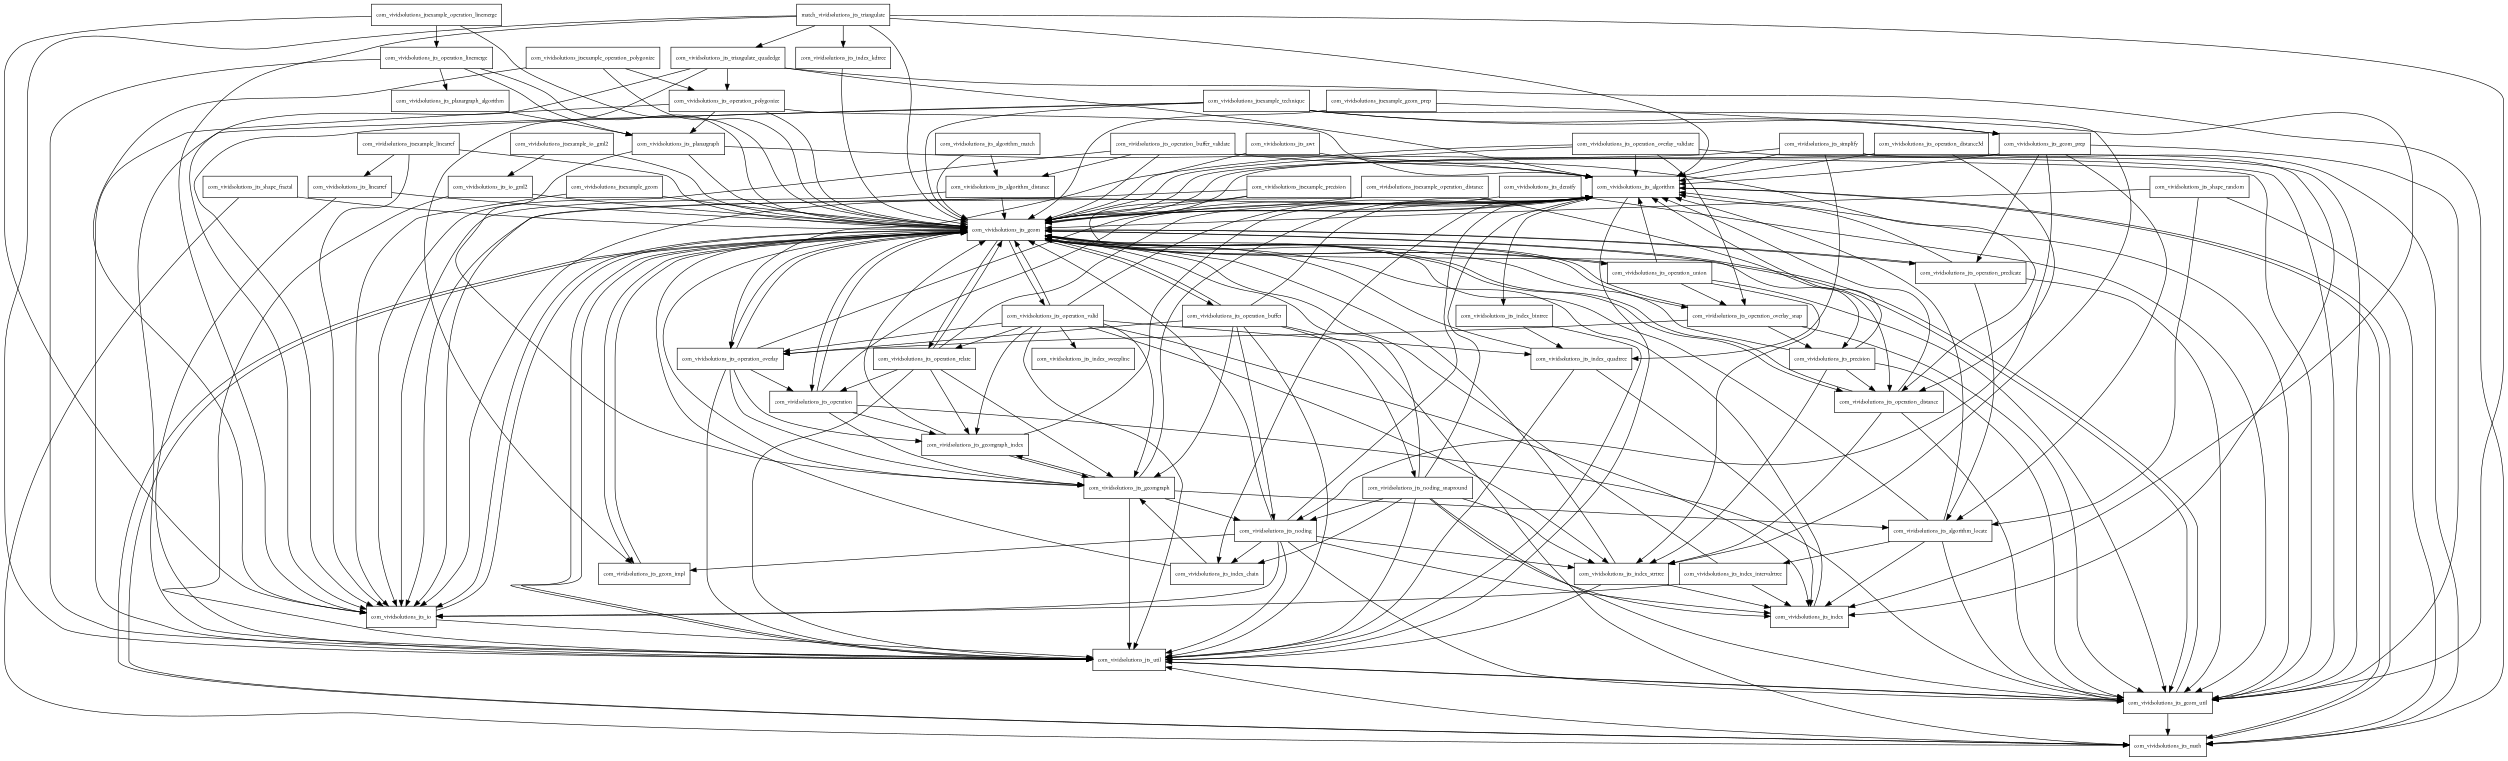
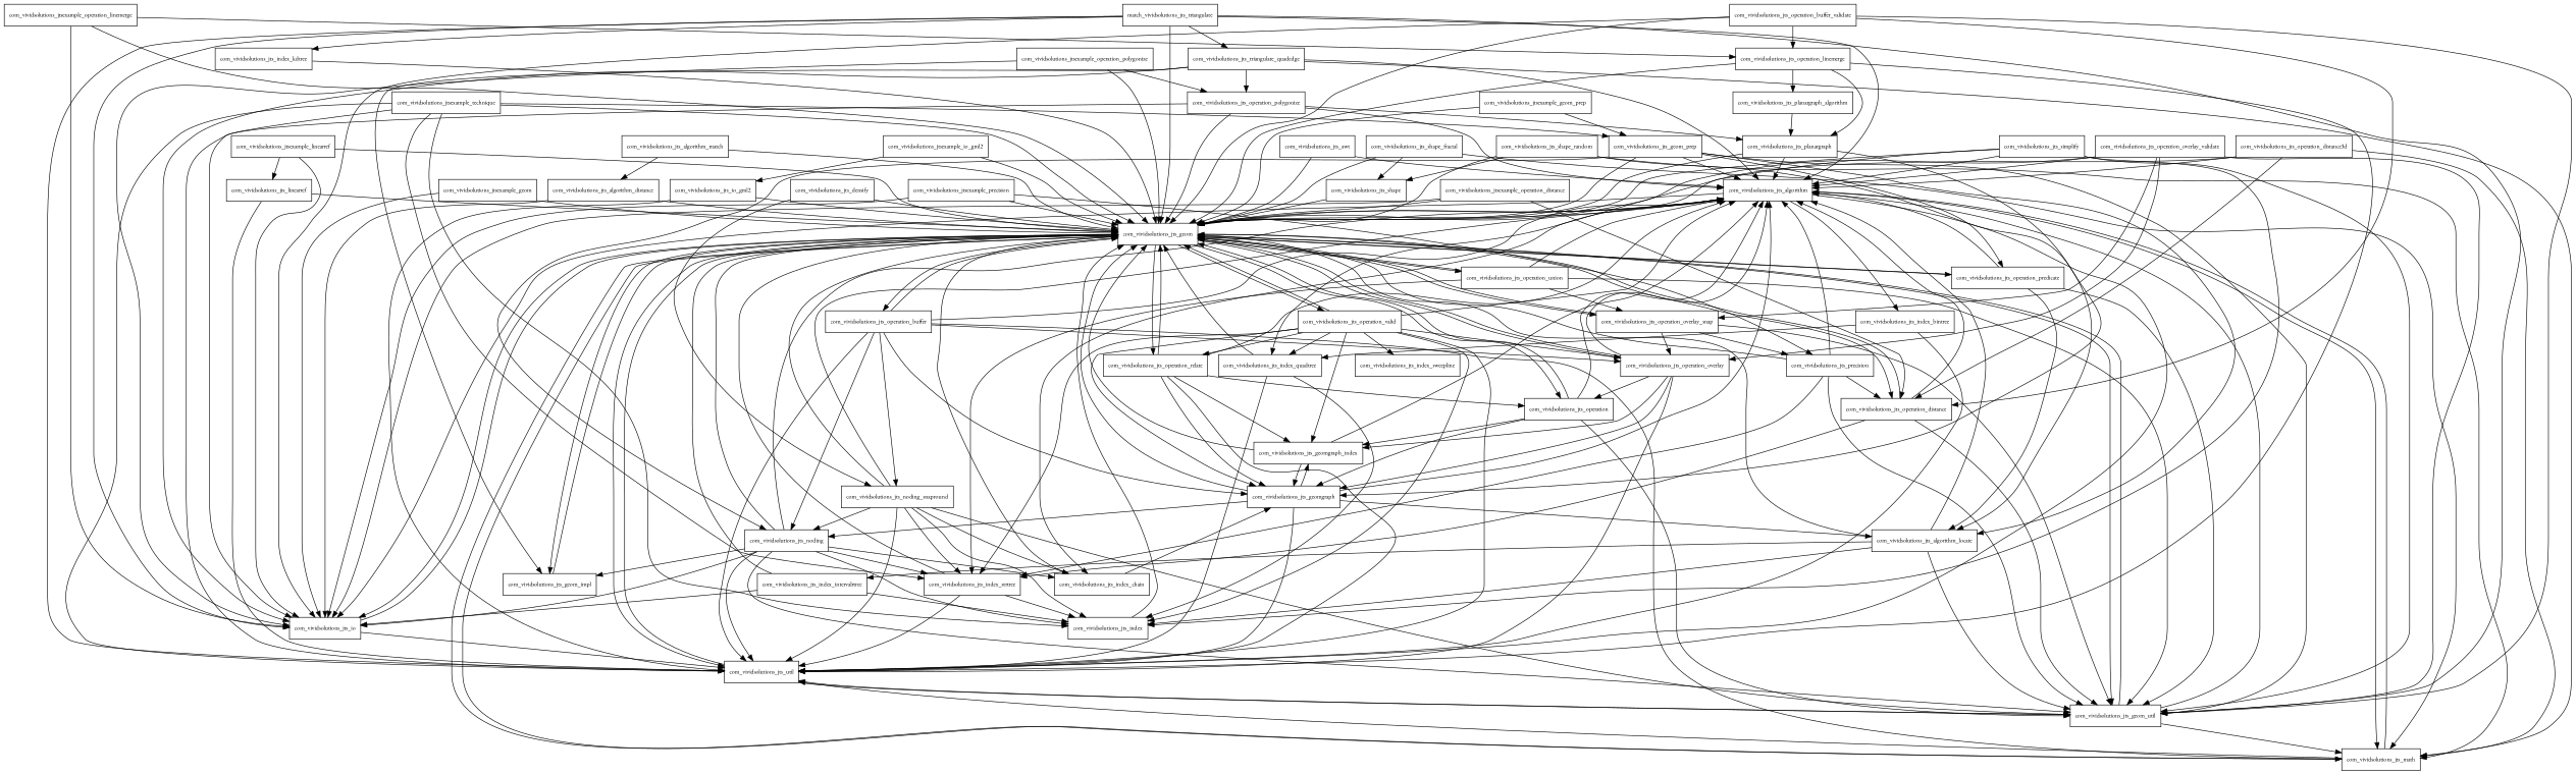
  digraph {
    fontname="EB Garamond"
    node [fontname="EB Garamond" fontsize=10.0 shape=box]
    edge [fontname="EB Garamond"]
    com_vividsolutions_jts_algorithm
    com_vividsolutions_jts_geom
    com_vividsolutions_jts_index_bintree
    com_vividsolutions_jts_index_chain
    com_vividsolutions_jts_io
    com_vividsolutions_jts_math
    com_vividsolutions_jts_util
    com_vividsolutions_jts_geom_util
    com_vividsolutions_jts_geom_impl
    com_vividsolutions_jts_operation
    com_vividsolutions_jts_operation_buffer
    com_vividsolutions_jts_operation_distance
    com_vividsolutions_jts_operation_overlay
    com_vividsolutions_jts_operation_overlay_snap
    com_vividsolutions_jts_operation_predicate
    com_vividsolutions_jts_operation_relate
    com_vividsolutions_jts_operation_union
    com_vividsolutions_jts_operation_valid
    com_vividsolutions_jts_index_quadtree
    com_vividsolutions_jts_geomgraph
    com_vividsolutions_jts_geomgraph_index
    com_vividsolutions_jts_noding
    com_vividsolutions_jts_noding_snapround
    com_vividsolutions_jts_index_strtree
    com_vividsolutions_jts_precision
    com_vividsolutions_jts_algorithm_locate
    com_vividsolutions_jts_index
    com_vividsolutions_jts_index_sweepline
    com_vividsolutions_jts_algorithm_distance
    com_vividsolutions_jts_index_intervalrtree
    com_vividsolutions_jts_algorithm_match
    com_vividsolutions_jts_awt
    com_vividsolutions_jts_densify
    com_vividsolutions_jts_geom_prep
    com_vividsolutions_jts_index_kdtree
    com_vividsolutions_jts_io_gml2
    com_vividsolutions_jts_linearref
    com_vividsolutions_jts_operation_buffer_validate
    com_vividsolutions_jts_operation_distance3d
    com_vividsolutions_jts_operation_linemerge
    com_vividsolutions_jts_planargraph
    com_vividsolutions_jts_planargraph_algorithm
    com_vividsolutions_jts_operation_overlay_validate
    com_vividsolutions_jts_operation_polygonize
+   com_vividsolutions_jts_shape
    com_vividsolutions_jts_shape_fractal
    com_vividsolutions_jts_shape_random
    com_vividsolutions_jts_simplify
    n49 [label=match_vividsolutions_jts_triangulate]
    com_vividsolutions_jts_triangulate_quadedge
    com_vividsolutions_jtsexample_geom
    com_vividsolutions_jtsexample_geom_prep
    com_vividsolutions_jtsexample_io_gml2
    com_vividsolutions_jtsexample_linearref
    com_vividsolutions_jtsexample_operation_distance
    com_vividsolutions_jtsexample_operation_linemerge
    com_vividsolutions_jtsexample_operation_polygonize
    com_vividsolutions_jtsexample_precision
    com_vividsolutions_jtsexample_technique
    com_vividsolutions_jts_algorithm -> com_vividsolutions_jts_geom
    com_vividsolutions_jts_algorithm -> com_vividsolutions_jts_index_bintree
    com_vividsolutions_jts_algorithm -> com_vividsolutions_jts_index_chain
    com_vividsolutions_jts_algorithm -> com_vividsolutions_jts_io
    com_vividsolutions_jts_algorithm -> com_vividsolutions_jts_math
    com_vividsolutions_jts_algorithm -> com_vividsolutions_jts_util
    com_vividsolutions_jts_geom -> com_vividsolutions_jts_algorithm
    com_vividsolutions_jts_geom -> com_vividsolutions_jts_io
    com_vividsolutions_jts_geom -> com_vividsolutions_jts_math
    com_vividsolutions_jts_geom -> com_vividsolutions_jts_util
    com_vividsolutions_jts_geom -> com_vividsolutions_jts_geom_util
    com_vividsolutions_jts_geom -> com_vividsolutions_jts_geom_impl
    com_vividsolutions_jts_geom -> com_vividsolutions_jts_operation
    com_vividsolutions_jts_geom -> com_vividsolutions_jts_operation_buffer
    com_vividsolutions_jts_geom -> com_vividsolutions_jts_operation_distance
    com_vividsolutions_jts_geom -> com_vividsolutions_jts_operation_overlay
    com_vividsolutions_jts_geom -> com_vividsolutions_jts_operation_overlay_snap
    com_vividsolutions_jts_geom -> com_vividsolutions_jts_operation_predicate
    com_vividsolutions_jts_geom -> com_vividsolutions_jts_operation_relate
    com_vividsolutions_jts_geom -> com_vividsolutions_jts_operation_union
    com_vividsolutions_jts_geom -> com_vividsolutions_jts_operation_valid
    com_vividsolutions_jts_index_bintree -> com_vividsolutions_jts_util
    com_vividsolutions_jts_index_bintree -> com_vividsolutions_jts_index_quadtree
    com_vividsolutions_jts_index_chain -> com_vividsolutions_jts_geom
    com_vividsolutions_jts_index_chain -> com_vividsolutions_jts_geomgraph
    com_vividsolutions_jts_io -> com_vividsolutions_jts_geom
    com_vividsolutions_jts_io -> com_vividsolutions_jts_util
    com_vividsolutions_jts_math -> com_vividsolutions_jts_algorithm
    com_vividsolutions_jts_math -> com_vividsolutions_jts_geom
    com_vividsolutions_jts_math -> com_vividsolutions_jts_util
    com_vividsolutions_jts_util -> com_vividsolutions_jts_geom
    com_vividsolutions_jts_util -> com_vividsolutions_jts_geom_util
    com_vividsolutions_jts_geom_util -> com_vividsolutions_jts_algorithm
    com_vividsolutions_jts_geom_util -> com_vividsolutions_jts_geom
    com_vividsolutions_jts_geom_util -> com_vividsolutions_jts_math
    com_vividsolutions_jts_geom_util -> com_vividsolutions_jts_util
    com_vividsolutions_jts_geom_impl -> com_vividsolutions_jts_geom
    com_vividsolutions_jts_operation -> com_vividsolutions_jts_algorithm
    com_vividsolutions_jts_operation -> com_vividsolutions_jts_geom
    com_vividsolutions_jts_operation -> com_vividsolutions_jts_geom_util
    com_vividsolutions_jts_operation -> com_vividsolutions_jts_geomgraph
    com_vividsolutions_jts_operation -> com_vividsolutions_jts_geomgraph_index
    com_vividsolutions_jts_operation_buffer -> com_vividsolutions_jts_algorithm
    com_vividsolutions_jts_operation_buffer -> com_vividsolutions_jts_geom
    com_vividsolutions_jts_operation_buffer -> com_vividsolutions_jts_math
    com_vividsolutions_jts_operation_buffer -> com_vividsolutions_jts_util
    com_vividsolutions_jts_operation_buffer -> com_vividsolutions_jts_operation_overlay
    com_vividsolutions_jts_operation_buffer -> com_vividsolutions_jts_geomgraph
    com_vividsolutions_jts_operation_buffer -> com_vividsolutions_jts_noding
    com_vividsolutions_jts_operation_buffer -> com_vividsolutions_jts_noding_snapround
    com_vividsolutions_jts_operation_distance -> com_vividsolutions_jts_algorithm
    com_vividsolutions_jts_operation_distance -> com_vividsolutions_jts_geom
    com_vividsolutions_jts_operation_distance -> com_vividsolutions_jts_geom_util
    com_vividsolutions_jts_operation_distance -> com_vividsolutions_jts_index_strtree
    com_vividsolutions_jts_operation_overlay -> com_vividsolutions_jts_algorithm
    com_vividsolutions_jts_operation_overlay -> com_vividsolutions_jts_geom
    com_vividsolutions_jts_operation_overlay -> com_vividsolutions_jts_util
    com_vividsolutions_jts_operation_overlay -> com_vividsolutions_jts_operation
    com_vividsolutions_jts_operation_overlay -> com_vividsolutions_jts_geomgraph
    com_vividsolutions_jts_operation_overlay -> com_vividsolutions_jts_geomgraph_index
    com_vividsolutions_jts_operation_overlay_snap -> com_vividsolutions_jts_geom
    com_vividsolutions_jts_operation_overlay_snap -> com_vividsolutions_jts_geom_util
    com_vividsolutions_jts_operation_overlay_snap -> com_vividsolutions_jts_operation_overlay
    com_vividsolutions_jts_operation_overlay_snap -> com_vividsolutions_jts_precision
    com_vividsolutions_jts_operation_predicate -> com_vividsolutions_jts_algorithm
    com_vividsolutions_jts_operation_predicate -> com_vividsolutions_jts_geom
    com_vividsolutions_jts_operation_predicate -> com_vividsolutions_jts_geom_util
    com_vividsolutions_jts_operation_predicate -> com_vividsolutions_jts_algorithm_locate
    com_vividsolutions_jts_operation_relate -> com_vividsolutions_jts_algorithm
    com_vividsolutions_jts_operation_relate -> com_vividsolutions_jts_geom
    com_vividsolutions_jts_operation_relate -> com_vividsolutions_jts_util
    com_vividsolutions_jts_operation_relate -> com_vividsolutions_jts_operation
    com_vividsolutions_jts_operation_relate -> com_vividsolutions_jts_geomgraph
    com_vividsolutions_jts_operation_relate -> com_vividsolutions_jts_geomgraph_index
    com_vividsolutions_jts_operation_union -> com_vividsolutions_jts_algorithm
    com_vividsolutions_jts_operation_union -> com_vividsolutions_jts_geom
    com_vividsolutions_jts_operation_union -> com_vividsolutions_jts_geom_util
    com_vividsolutions_jts_operation_union -> com_vividsolutions_jts_operation_overlay_snap
    com_vividsolutions_jts_operation_union -> com_vividsolutions_jts_index_strtree
    com_vividsolutions_jts_operation_valid -> com_vividsolutions_jts_algorithm
    com_vividsolutions_jts_operation_valid -> com_vividsolutions_jts_geom
    com_vividsolutions_jts_operation_valid -> com_vividsolutions_jts_util
    com_vividsolutions_jts_operation_valid -> com_vividsolutions_jts_operation_overlay
    com_vividsolutions_jts_operation_valid -> com_vividsolutions_jts_operation_relate
    com_vividsolutions_jts_operation_valid -> com_vividsolutions_jts_index_quadtree
    com_vividsolutions_jts_operation_valid -> com_vividsolutions_jts_geomgraph
    com_vividsolutions_jts_operation_valid -> com_vividsolutions_jts_geomgraph_index
    com_vividsolutions_jts_operation_valid -> com_vividsolutions_jts_index_strtree
    com_vividsolutions_jts_operation_valid -> com_vividsolutions_jts_index
    com_vividsolutions_jts_operation_valid -> com_vividsolutions_jts_index_sweepline
    com_vividsolutions_jts_index_quadtree -> com_vividsolutions_jts_geom
    com_vividsolutions_jts_index_quadtree -> com_vividsolutions_jts_util
    com_vividsolutions_jts_index_quadtree -> com_vividsolutions_jts_index
    com_vividsolutions_jts_geomgraph -> com_vividsolutions_jts_algorithm
    com_vividsolutions_jts_geomgraph -> com_vividsolutions_jts_geom
    com_vividsolutions_jts_geomgraph -> com_vividsolutions_jts_util
    com_vividsolutions_jts_geomgraph -> com_vividsolutions_jts_geomgraph_index
    com_vividsolutions_jts_geomgraph -> com_vividsolutions_jts_noding
    com_vividsolutions_jts_geomgraph -> com_vividsolutions_jts_algorithm_locate
    com_vividsolutions_jts_geomgraph_index -> com_vividsolutions_jts_algorithm
    com_vividsolutions_jts_geomgraph_index -> com_vividsolutions_jts_geom
    com_vividsolutions_jts_geomgraph_index -> com_vividsolutions_jts_geomgraph
    com_vividsolutions_jts_noding -> com_vividsolutions_jts_algorithm
    com_vividsolutions_jts_noding -> com_vividsolutions_jts_geom
    com_vividsolutions_jts_noding -> com_vividsolutions_jts_index_chain
    com_vividsolutions_jts_noding -> com_vividsolutions_jts_io
    com_vividsolutions_jts_noding -> com_vividsolutions_jts_util
    com_vividsolutions_jts_noding -> com_vividsolutions_jts_geom_util
    com_vividsolutions_jts_noding -> com_vividsolutions_jts_geom_impl
    com_vividsolutions_jts_noding -> com_vividsolutions_jts_index_strtree
    com_vividsolutions_jts_noding -> com_vividsolutions_jts_index
    com_vividsolutions_jts_noding_snapround -> com_vividsolutions_jts_algorithm
    com_vividsolutions_jts_noding_snapround -> com_vividsolutions_jts_geom
    com_vividsolutions_jts_noding_snapround -> com_vividsolutions_jts_index_chain
    com_vividsolutions_jts_noding_snapround -> com_vividsolutions_jts_util
    com_vividsolutions_jts_noding_snapround -> com_vividsolutions_jts_geom_util
    com_vividsolutions_jts_noding_snapround -> com_vividsolutions_jts_noding
    com_vividsolutions_jts_noding_snapround -> com_vividsolutions_jts_index_strtree
    com_vividsolutions_jts_noding_snapround -> com_vividsolutions_jts_index
    com_vividsolutions_jts_index_strtree -> com_vividsolutions_jts_geom
    com_vividsolutions_jts_index_strtree -> com_vividsolutions_jts_util
    com_vividsolutions_jts_index_strtree -> com_vividsolutions_jts_index
    com_vividsolutions_jts_precision -> com_vividsolutions_jts_algorithm
    com_vividsolutions_jts_precision -> com_vividsolutions_jts_geom
    com_vividsolutions_jts_precision -> com_vividsolutions_jts_geom_util
    com_vividsolutions_jts_precision -> com_vividsolutions_jts_operation_distance
    com_vividsolutions_jts_precision -> com_vividsolutions_jts_index_strtree
    com_vividsolutions_jts_algorithm_locate -> com_vividsolutions_jts_algorithm
    com_vividsolutions_jts_algorithm_locate -> com_vividsolutions_jts_geom
    com_vividsolutions_jts_algorithm_locate -> com_vividsolutions_jts_geom_util
    com_vividsolutions_jts_algorithm_locate -> com_vividsolutions_jts_index
    com_vividsolutions_jts_algorithm_locate -> com_vividsolutions_jts_index_intervalrtree
    com_vividsolutions_jts_index -> com_vividsolutions_jts_geom
    com_vividsolutions_jts_algorithm_distance -> com_vividsolutions_jts_geom
    com_vividsolutions_jts_algorithm_distance -> com_vividsolutions_jts_io
    com_vividsolutions_jts_index_intervalrtree -> com_vividsolutions_jts_geom
    com_vividsolutions_jts_index_intervalrtree -> com_vividsolutions_jts_io
    com_vividsolutions_jts_index_intervalrtree -> com_vividsolutions_jts_index
    com_vividsolutions_jts_algorithm_match -> com_vividsolutions_jts_geom
    com_vividsolutions_jts_algorithm_match -> com_vividsolutions_jts_algorithm_distance
    com_vividsolutions_jts_awt -> com_vividsolutions_jts_algorithm
    com_vividsolutions_jts_awt -> com_vividsolutions_jts_geom
    com_vividsolutions_jts_densify -> com_vividsolutions_jts_geom
-   com_vividsolutions_jts_densify -> com_vividsolutions_jts_geom_util
+   com_vividsolutions_jts_densify -> com_vividsolutions_jts_noding_snapround
    com_vividsolutions_jts_geom_prep -> com_vividsolutions_jts_algorithm
    com_vividsolutions_jts_geom_prep -> com_vividsolutions_jts_geom
    com_vividsolutions_jts_geom_prep -> com_vividsolutions_jts_geom_util
    com_vividsolutions_jts_geom_prep -> com_vividsolutions_jts_operation_predicate
    com_vividsolutions_jts_geom_prep -> com_vividsolutions_jts_noding
    com_vividsolutions_jts_geom_prep -> com_vividsolutions_jts_algorithm_locate
    com_vividsolutions_jts_index_kdtree -> com_vividsolutions_jts_geom
    com_vividsolutions_jts_io_gml2 -> com_vividsolutions_jts_geom
    com_vividsolutions_jts_io_gml2 -> com_vividsolutions_jts_util
    com_vividsolutions_jts_linearref -> com_vividsolutions_jts_geom
    com_vividsolutions_jts_linearref -> com_vividsolutions_jts_util
    com_vividsolutions_jts_operation_buffer_validate -> com_vividsolutions_jts_geom
    com_vividsolutions_jts_operation_buffer_validate -> com_vividsolutions_jts_io
    com_vividsolutions_jts_operation_buffer_validate -> com_vividsolutions_jts_geom_util
    com_vividsolutions_jts_operation_buffer_validate -> com_vividsolutions_jts_operation_distance
-   com_vividsolutions_jts_operation_buffer_validate -> com_vividsolutions_jts_algorithm_distance
+   com_vividsolutions_jts_operation_buffer_validate -> com_vividsolutions_jts_operation_linemerge
    com_vividsolutions_jts_operation_distance3d -> com_vividsolutions_jts_algorithm
    com_vividsolutions_jts_operation_distance3d -> com_vividsolutions_jts_geom
    com_vividsolutions_jts_operation_distance3d -> com_vividsolutions_jts_math
    com_vividsolutions_jts_operation_distance3d -> com_vividsolutions_jts_operation_distance
    com_vividsolutions_jts_operation_linemerge -> com_vividsolutions_jts_geom
    com_vividsolutions_jts_operation_linemerge -> com_vividsolutions_jts_util
    com_vividsolutions_jts_operation_linemerge -> com_vividsolutions_jts_planargraph
    com_vividsolutions_jts_operation_linemerge -> com_vividsolutions_jts_planargraph_algorithm
    com_vividsolutions_jts_planargraph -> com_vividsolutions_jts_algorithm
    com_vividsolutions_jts_planargraph -> com_vividsolutions_jts_geom
    com_vividsolutions_jts_planargraph -> com_vividsolutions_jts_geomgraph
    com_vividsolutions_jts_planargraph_algorithm -> com_vividsolutions_jts_planargraph
    com_vividsolutions_jts_operation_overlay_validate -> com_vividsolutions_jts_algorithm
    com_vividsolutions_jts_operation_overlay_validate -> com_vividsolutions_jts_geom
    com_vividsolutions_jts_operation_overlay_validate -> com_vividsolutions_jts_geom_util
    com_vividsolutions_jts_operation_overlay_validate -> com_vividsolutions_jts_operation_overlay
    com_vividsolutions_jts_operation_overlay_validate -> com_vividsolutions_jts_operation_overlay_snap
    com_vividsolutions_jts_operation_polygonize -> com_vividsolutions_jts_algorithm
    com_vividsolutions_jts_operation_polygonize -> com_vividsolutions_jts_geom
    com_vividsolutions_jts_operation_polygonize -> com_vividsolutions_jts_util
    com_vividsolutions_jts_operation_polygonize -> com_vividsolutions_jts_planargraph
+   com_vividsolutions_jts_shape -> com_vividsolutions_jts_geom
    com_vividsolutions_jts_shape_fractal -> com_vividsolutions_jts_geom
    com_vividsolutions_jts_shape_fractal -> com_vividsolutions_jts_math
+   com_vividsolutions_jts_shape_fractal -> com_vividsolutions_jts_shape
    com_vividsolutions_jts_shape_random -> com_vividsolutions_jts_geom
    com_vividsolutions_jts_shape_random -> com_vividsolutions_jts_math
    com_vividsolutions_jts_shape_random -> com_vividsolutions_jts_algorithm_locate
+   com_vividsolutions_jts_shape_random -> com_vividsolutions_jts_shape
    com_vividsolutions_jts_simplify -> com_vividsolutions_jts_algorithm
    com_vividsolutions_jts_simplify -> com_vividsolutions_jts_geom
    com_vividsolutions_jts_simplify -> com_vividsolutions_jts_geom_util
    com_vividsolutions_jts_simplify -> com_vividsolutions_jts_index_quadtree
    com_vividsolutions_jts_simplify -> com_vividsolutions_jts_index
    n49 -> com_vividsolutions_jts_algorithm
    n49 -> com_vividsolutions_jts_geom
    n49 -> com_vividsolutions_jts_io
    n49 -> com_vividsolutions_jts_util
    n49 -> com_vividsolutions_jts_geom_util
    n49 -> com_vividsolutions_jts_index_kdtree
    n49 -> com_vividsolutions_jts_triangulate_quadedge
    com_vividsolutions_jts_triangulate_quadedge -> com_vividsolutions_jts_algorithm
    com_vividsolutions_jts_triangulate_quadedge -> com_vividsolutions_jts_io
    com_vividsolutions_jts_triangulate_quadedge -> com_vividsolutions_jts_math
    com_vividsolutions_jts_triangulate_quadedge -> com_vividsolutions_jts_geom_impl
    com_vividsolutions_jts_triangulate_quadedge -> com_vividsolutions_jts_operation_polygonize
    com_vividsolutions_jtsexample_geom -> com_vividsolutions_jts_geom
    com_vividsolutions_jtsexample_geom -> com_vividsolutions_jts_io
    com_vividsolutions_jtsexample_geom_prep -> com_vividsolutions_jts_geom
    com_vividsolutions_jtsexample_geom_prep -> com_vividsolutions_jts_geom_prep
    com_vividsolutions_jtsexample_io_gml2 -> com_vividsolutions_jts_geom
    com_vividsolutions_jtsexample_io_gml2 -> com_vividsolutions_jts_io_gml2
    com_vividsolutions_jtsexample_linearref -> com_vividsolutions_jts_geom
    com_vividsolutions_jtsexample_linearref -> com_vividsolutions_jts_io
    com_vividsolutions_jtsexample_linearref -> com_vividsolutions_jts_linearref
    com_vividsolutions_jtsexample_operation_distance -> com_vividsolutions_jts_geom
    com_vividsolutions_jtsexample_operation_distance -> com_vividsolutions_jts_io
    com_vividsolutions_jtsexample_operation_distance -> com_vividsolutions_jts_operation_distance
    com_vividsolutions_jtsexample_operation_linemerge -> com_vividsolutions_jts_geom
    com_vividsolutions_jtsexample_operation_linemerge -> com_vividsolutions_jts_io
    com_vividsolutions_jtsexample_operation_linemerge -> com_vividsolutions_jts_operation_linemerge
    com_vividsolutions_jtsexample_operation_polygonize -> com_vividsolutions_jts_geom
    com_vividsolutions_jtsexample_operation_polygonize -> com_vividsolutions_jts_io
    com_vividsolutions_jtsexample_operation_polygonize -> com_vividsolutions_jts_operation_polygonize
    com_vividsolutions_jtsexample_precision -> com_vividsolutions_jts_geom
    com_vividsolutions_jtsexample_precision -> com_vividsolutions_jts_io
    com_vividsolutions_jtsexample_precision -> com_vividsolutions_jts_precision
    com_vividsolutions_jtsexample_technique -> com_vividsolutions_jts_geom
    com_vividsolutions_jtsexample_technique -> com_vividsolutions_jts_io
    com_vividsolutions_jtsexample_technique -> com_vividsolutions_jts_util
    com_vividsolutions_jtsexample_technique -> com_vividsolutions_jts_index_strtree
    com_vividsolutions_jtsexample_technique -> com_vividsolutions_jts_index
    com_vividsolutions_jtsexample_technique -> com_vividsolutions_jts_geom_prep
  }
